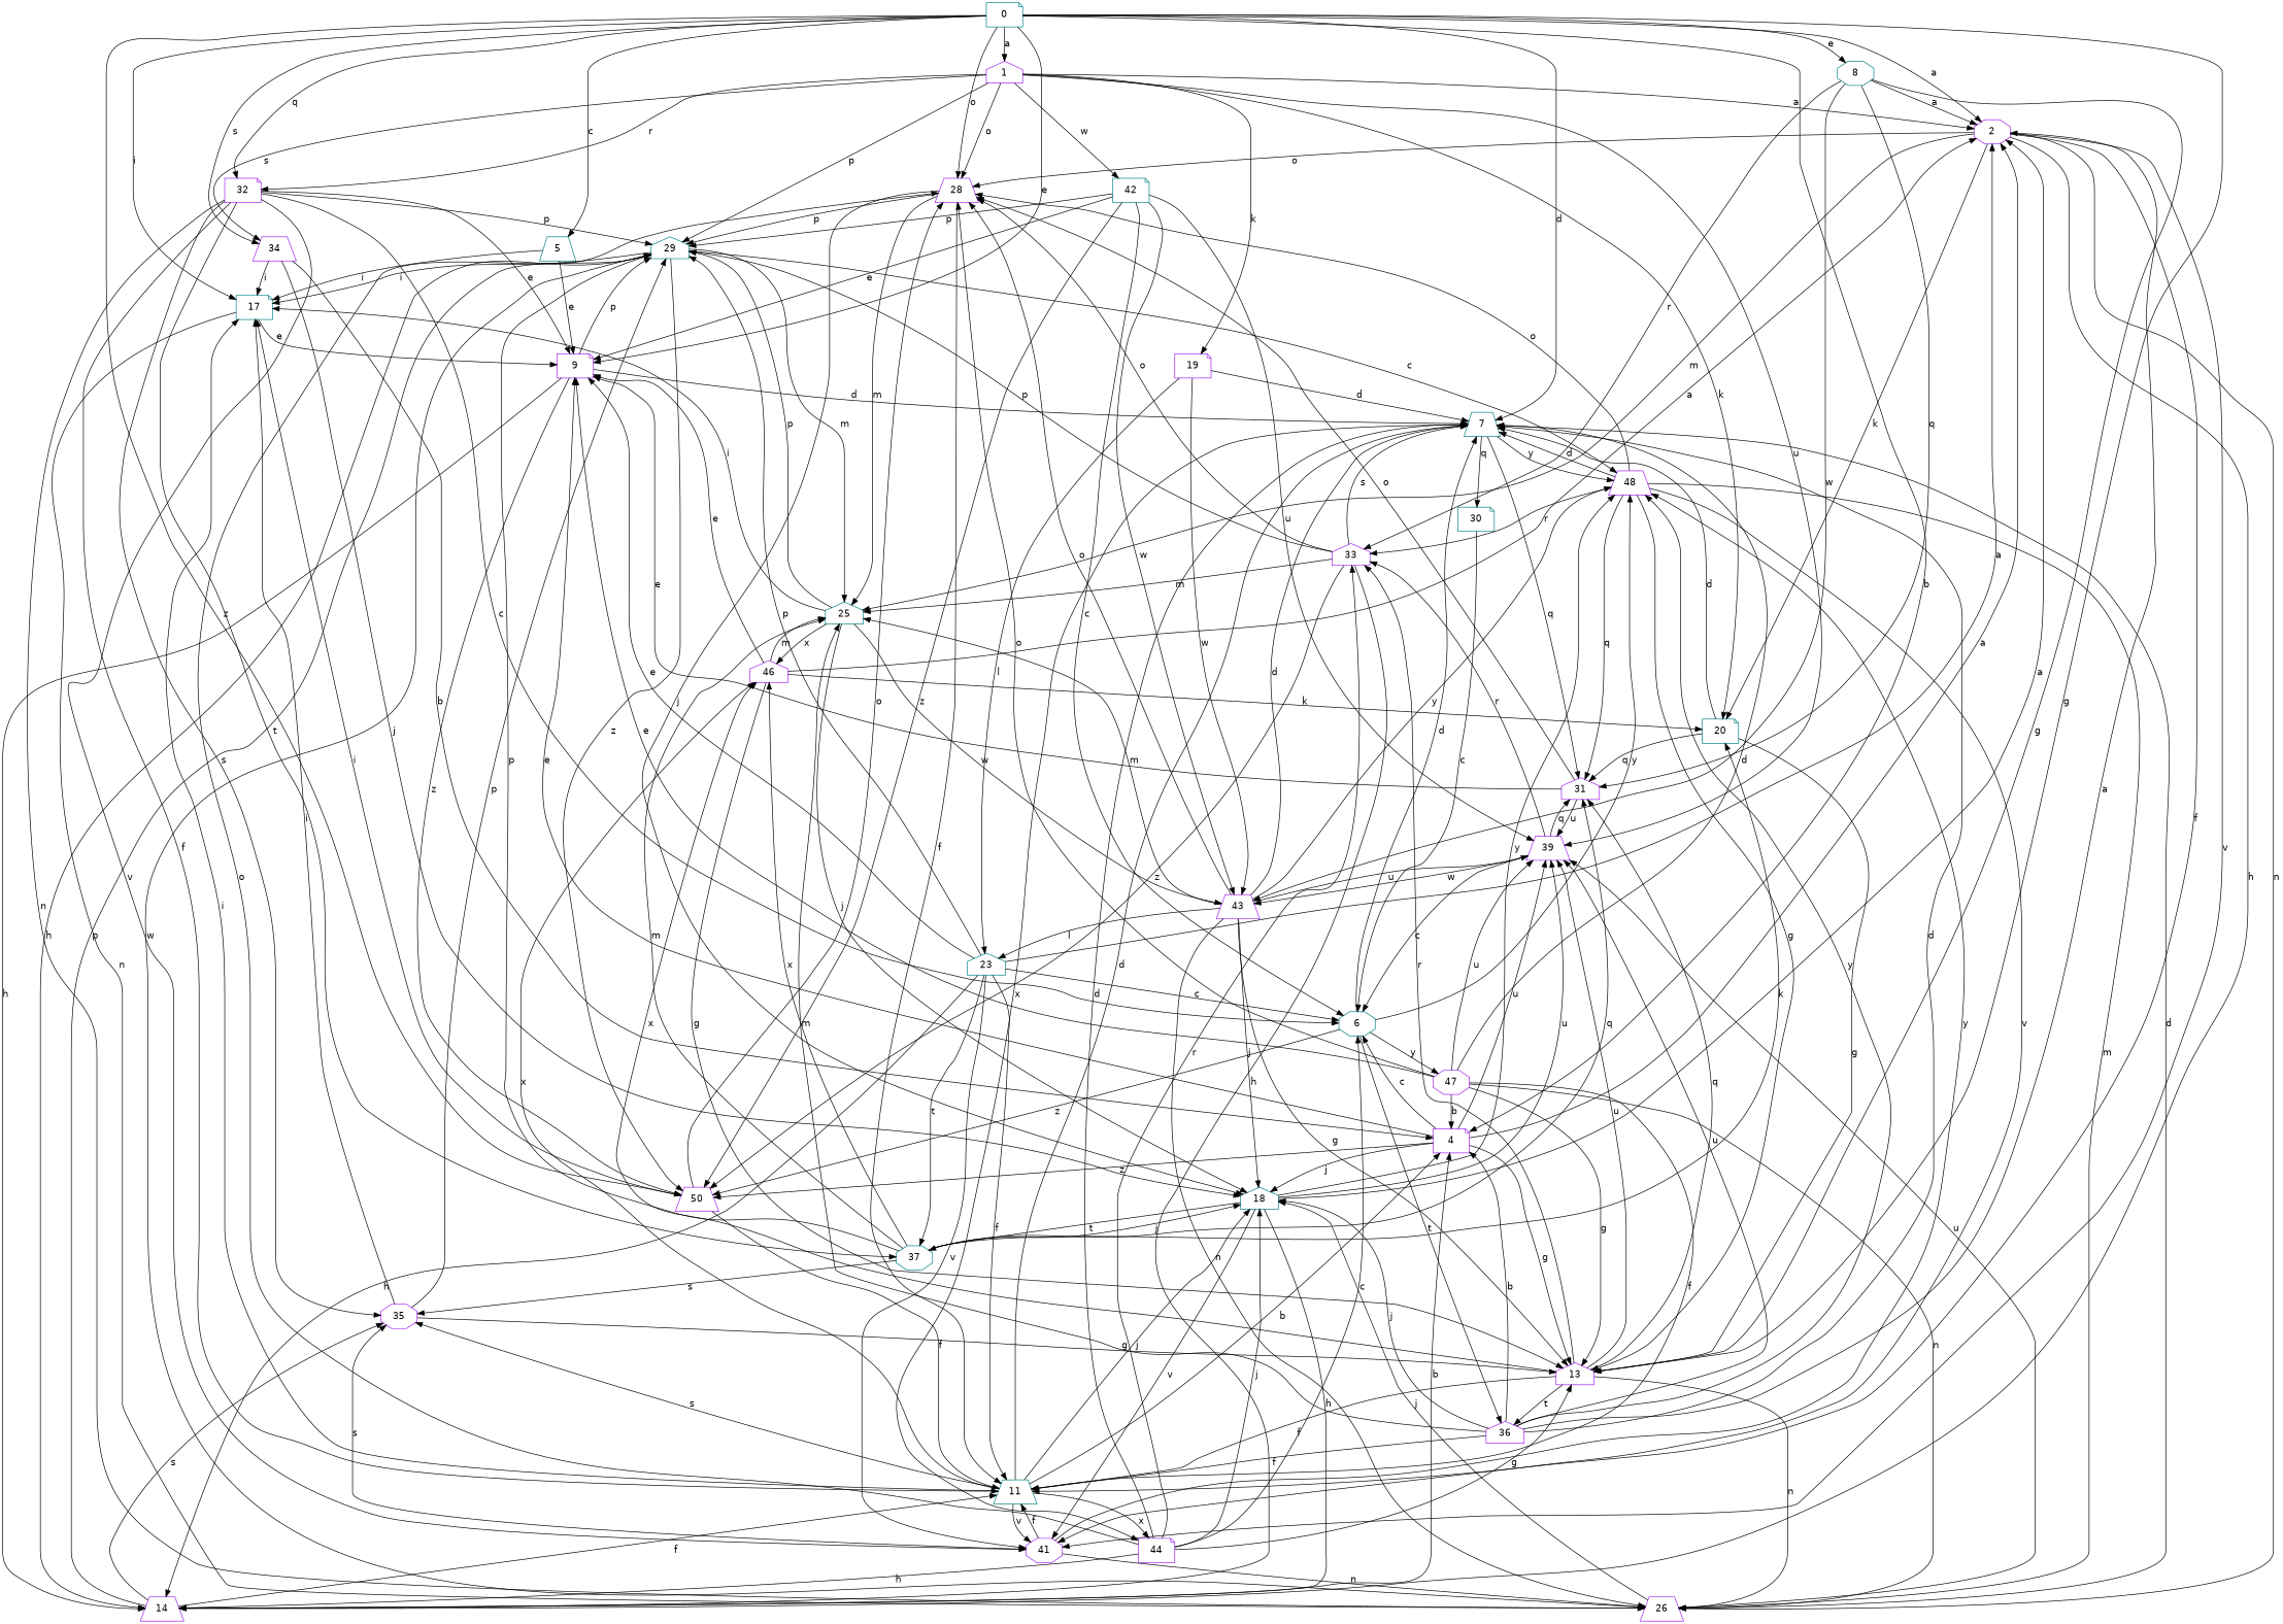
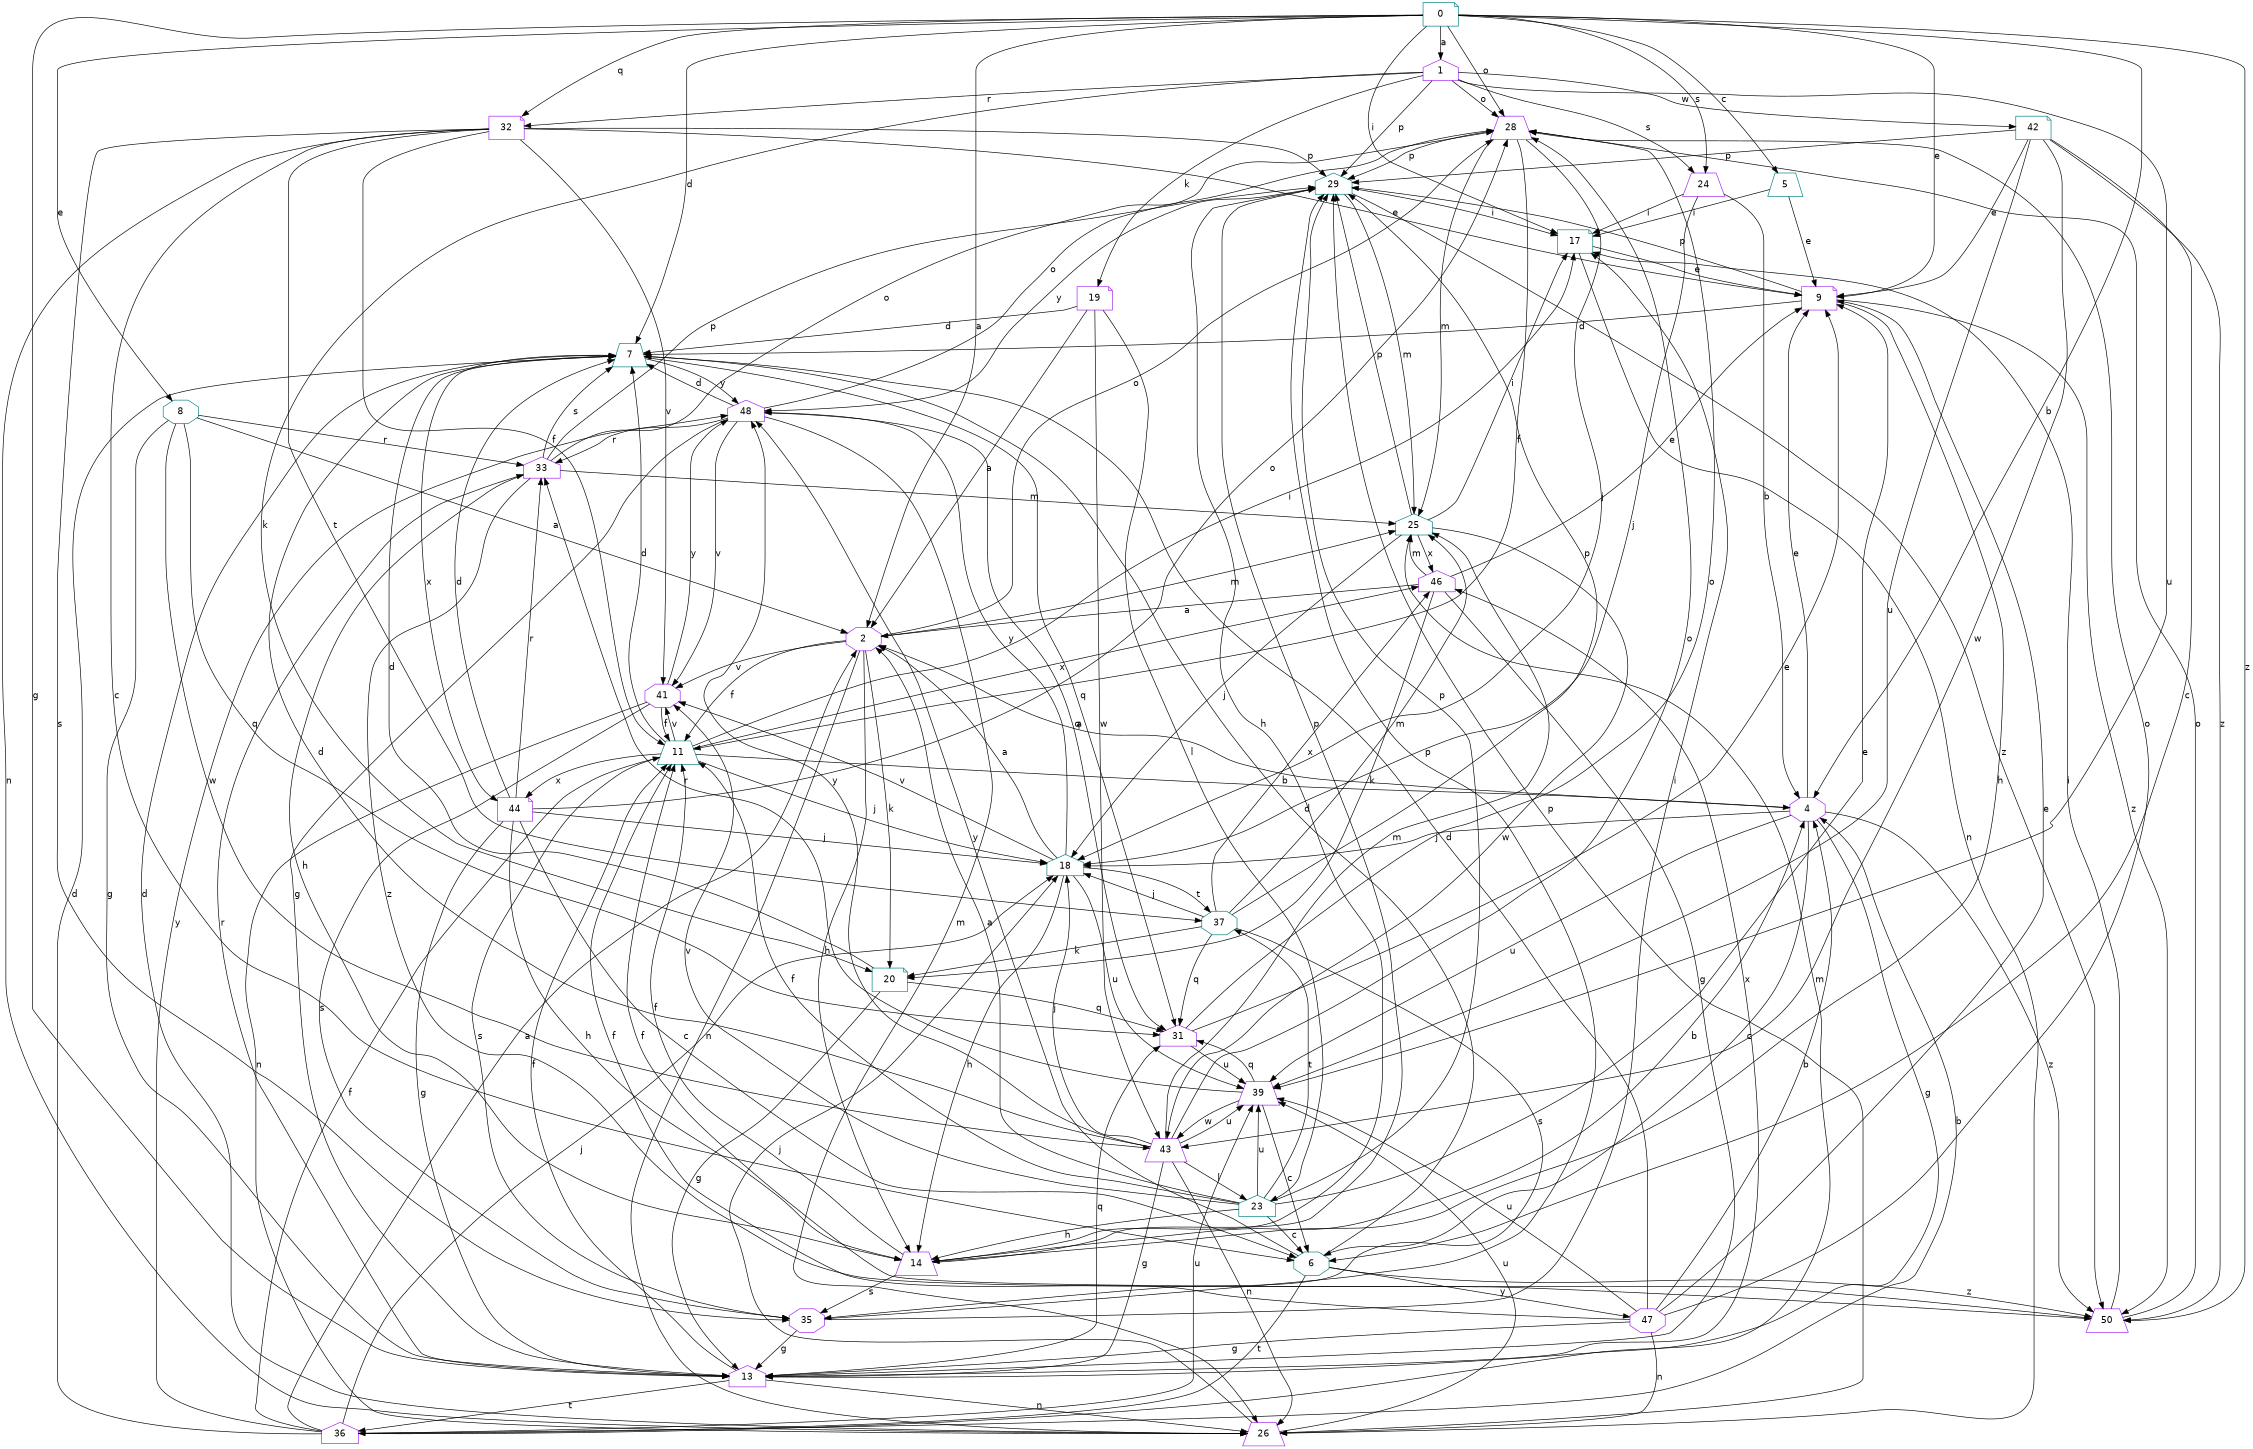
  strict digraph {
    fontname="DejaVu Sans"
    node [color=purple fontname="DejaVu Sans" shape=trapezium]
    edge [fontname="DejaVu Sans"]
    0 [color=teal shape=note]
    1 [shape=house]
    2 [shape=octagon]
-   4 [shape=note]
+   4 [shape=octagon]
    5 [color=teal]
    7 [color=teal]
    8 [color=teal shape=octagon]
    9 [shape=note]
    13 [shape=house]
    17 [color=teal shape=note]
    28
    32 [shape=note]
-   34
+   34 [label=24]
    50
    19 [shape=note]
    20 [color=teal shape=note]
    29 [color=teal shape=house]
    39
    42 [color=teal shape=note]
    11 [color=teal]
    14
    25 [color=teal shape=house]
    26
    41 [shape=octagon]
    6 [color=teal shape=octagon]
    18 [color=teal shape=house]
-   48
-   30 [color=teal shape=note]
+   48 [shape=house]
    31 [shape=house]
    44 [shape=note]
    33 [shape=house]
    43
    36 [shape=house]
    46 [shape=house]
    35 [shape=octagon]
    37 [color=teal shape=octagon]
    23 [color=teal shape=house]
    47 [shape=octagon]
    0 -> 1 [label=a]
    0 -> 2 [label=a]
    0 -> 4 [label=b]
    0 -> 5 [label=c]
    0 -> 7 [label=d]
    0 -> 8 [label=e]
    0 -> 9 [label=e]
    0 -> 13 [label=g]
    0 -> 17 [label=i]
    0 -> 28 [label=o]
    0 -> 32 [label=q]
    0 -> 34 [label=s]
    0 -> 50 [label=z]
    1 -> 28 [label=o]
    1 -> 32 [label=r]
    1 -> 34 [label=s]
    1 -> 19 [label=k]
    1 -> 20 [label=k]
    1 -> 29 [label=p]
    1 -> 39 [label=u]
    1 -> 42 [label=w]
    2 -> 28 [label=o]
    2 -> 20 [label=k]
    2 -> 11 [label=f]
    2 -> 14 [label=h]
    2 -> 25 [label=m]
    2 -> 26 [label=n]
    2 -> 41 [label=v]
    4 -> 2 [label=a]
    4 -> 9 [label=e]
    4 -> 13 [label=g]
    4 -> 50 [label=z]
    4 -> 39 [label=u]
    4 -> 6 [label=c]
    4 -> 18 [label=j]
    5 -> 9 [label=e]
    5 -> 17 [label=i]
    7 -> 48 [label=y]
-   7 -> 30 [label=q]
    7 -> 31 [label=q]
    7 -> 44 [label=x]
    8 -> 2 [label=a]
    8 -> 13 [label=g]
    8 -> 31 [label=q]
    8 -> 33 [label=r]
    8 -> 43 [label=w]
    9 -> 7 [label=d]
    9 -> 50 [label=z]
    9 -> 29 [label=p]
    9 -> 14 [label=h]
-   13 -> 39 [label=u]
+   23 -> 39 [label=u]
    13 -> 11 [label=f]
    13 -> 26 [label=n]
    13 -> 31 [label=q]
    13 -> 33 [label=r]
    13 -> 36 [label=t]
    13 -> 46 [label=x]
    17 -> 9 [label=e]
    17 -> 26 [label=n]
    28 -> 29 [label=p]
    28 -> 11 [label=f]
    28 -> 25 [label=m]
    28 -> 18 [label=j]
    32 -> 9 [label=e]
    32 -> 29 [label=p]
    32 -> 11 [label=f]
    32 -> 26 [label=n]
    32 -> 41 [label=v]
    32 -> 6 [label=c]
    32 -> 35 [label=s]
    32 -> 37 [label=t]
    34 -> 4 [label=b]
    34 -> 17 [label=i]
    34 -> 18 [label=j]
    50 -> 17 [label=i]
    50 -> 28 [label=o]
    50 -> 11 [label=f]
-   1 -> 2 [label=a]
+   19 -> 2 [label=a]
    19 -> 7 [label=d]
    19 -> 43 [label=w]
    19 -> 23 [label=l]
    20 -> 7 [label=d]
    20 -> 13 [label=g]
    20 -> 31 [label=q]
    29 -> 17 [label=i]
    29 -> 50 [label=z]
    29 -> 14 [label=h]
    29 -> 25 [label=m]
-   29 -> 48 [label=c]
+   29 -> 48 [label=y]
    39 -> 6 [label=c]
    39 -> 31 [label=q]
    39 -> 33 [label=r]
    39 -> 43 [label=w]
    42 -> 9 [label=e]
    42 -> 50 [label=z]
    42 -> 29 [label=p]
    42 -> 39 [label=u]
    42 -> 6 [label=c]
    42 -> 43 [label=w]
    11 -> 4 [label=b]
    11 -> 7 [label=d]
    11 -> 17 [label=i]
    11 -> 41 [label=v]
    11 -> 18 [label=j]
    11 -> 44 [label=x]
    11 -> 46 [label=x]
    11 -> 35 [label=s]
    14 -> 4 [label=b]
    14 -> 29 [label=p]
    14 -> 11 [label=f]
    14 -> 35 [label=s]
    25 -> 17 [label=i]
    25 -> 29 [label=p]
    25 -> 18 [label=j]
    25 -> 43 [label=w]
    25 -> 46 [label=x]
    26 -> 7 [label=d]
-   26 -> 29 [label=w]
+   26 -> 29 [label=p]
    26 -> 39 [label=u]
    26 -> 18 [label=j]
    41 -> 11 [label=f]
    41 -> 26 [label=n]
    41 -> 48 [label=y]
    41 -> 35 [label=s]
    6 -> 7 [label=d]
    6 -> 50 [label=z]
    6 -> 48 [label=y]
    6 -> 36 [label=t]
    6 -> 47 [label=y]
    18 -> 2 [label=a]
    18 -> 39 [label=u]
    18 -> 14 [label=h]
    18 -> 41 [label=v]
    18 -> 48 [label=y]
    18 -> 37 [label=t]
    48 -> 7 [label=d]
    48 -> 13 [label=g]
    48 -> 28 [label=o]
    48 -> 26 [label=m]
    48 -> 41 [label=v]
    48 -> 31 [label=q]
    48 -> 33 [label=r]
-   30 -> 6 [label=c]
    31 -> 9 [label=e]
    31 -> 28 [label=o]
    31 -> 39 [label=u]
    44 -> 7 [label=d]
    44 -> 13 [label=g]
    44 -> 28 [label=o]
    44 -> 14 [label=h]
    44 -> 6 [label=c]
    44 -> 18 [label=j]
    44 -> 33 [label=r]
    33 -> 7 [label=s]
    33 -> 28 [label=o]
    33 -> 50 [label=z]
    33 -> 29 [label=p]
    33 -> 14 [label=h]
    33 -> 25 [label=m]
    43 -> 7 [label=d]
    43 -> 13 [label=g]
    43 -> 28 [label=o]
    43 -> 39 [label=u]
    43 -> 25 [label=m]
    43 -> 26 [label=n]
    43 -> 18 [label=j]
    43 -> 48 [label=y]
    43 -> 23 [label=l]
    36 -> 2 [label=a]
    36 -> 4 [label=b]
    36 -> 7 [label=d]
    36 -> 39 [label=u]
    36 -> 11 [label=f]
    36 -> 25 [label=m]
    36 -> 18 [label=j]
    36 -> 48 [label=y]
    46 -> 2 [label=a]
    46 -> 9 [label=e]
    46 -> 13 [label=g]
    46 -> 20 [label=k]
    46 -> 25 [label=m]
    35 -> 13 [label=g]
    35 -> 17 [label=i]
    35 -> 29 [label=p]
    37 -> 20 [label=k]
    37 -> 29 [label=p]
    37 -> 25 [label=m]
    37 -> 18 [label=j]
    37 -> 31 [label=q]
    37 -> 46 [label=x]
    37 -> 35 [label=s]
    23 -> 2 [label=a]
    23 -> 9 [label=e]
    23 -> 29 [label=p]
    23 -> 11 [label=f]
    23 -> 14 [label=h]
    23 -> 41 [label=v]
    23 -> 6 [label=c]
    23 -> 37 [label=t]
    47 -> 4 [label=b]
    47 -> 7 [label=d]
    47 -> 9 [label=e]
    47 -> 13 [label=g]
    47 -> 28 [label=o]
    47 -> 39 [label=u]
    47 -> 11 [label=f]
    47 -> 26 [label=n]
  }
